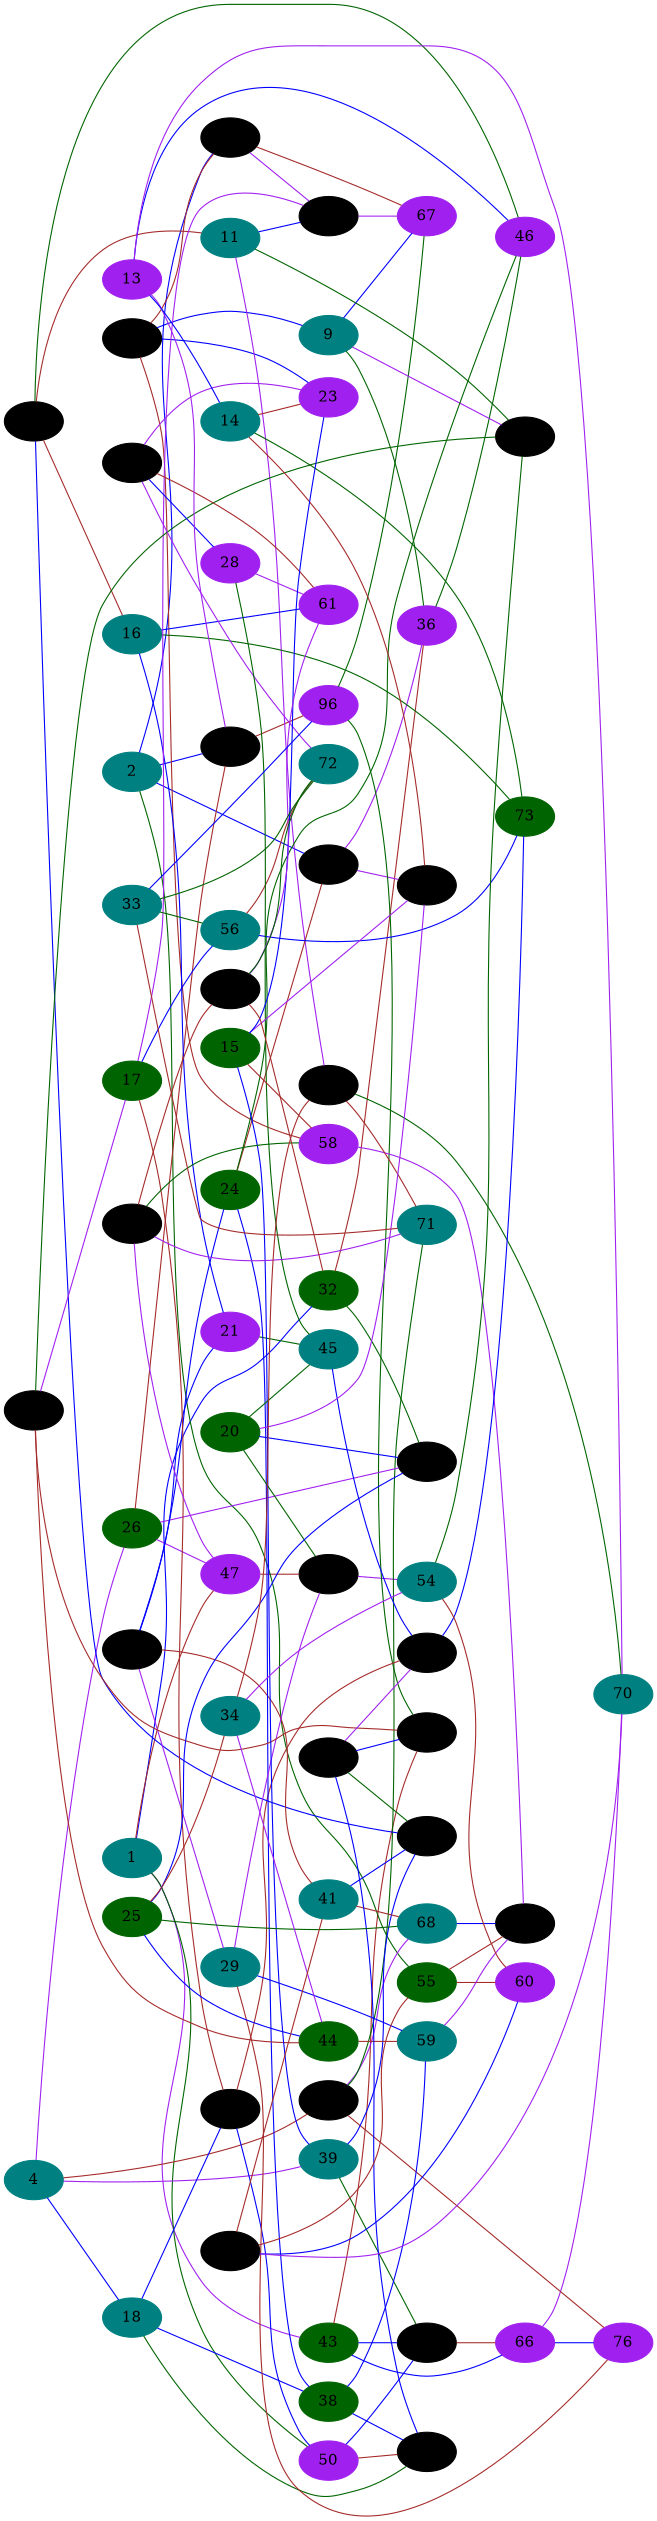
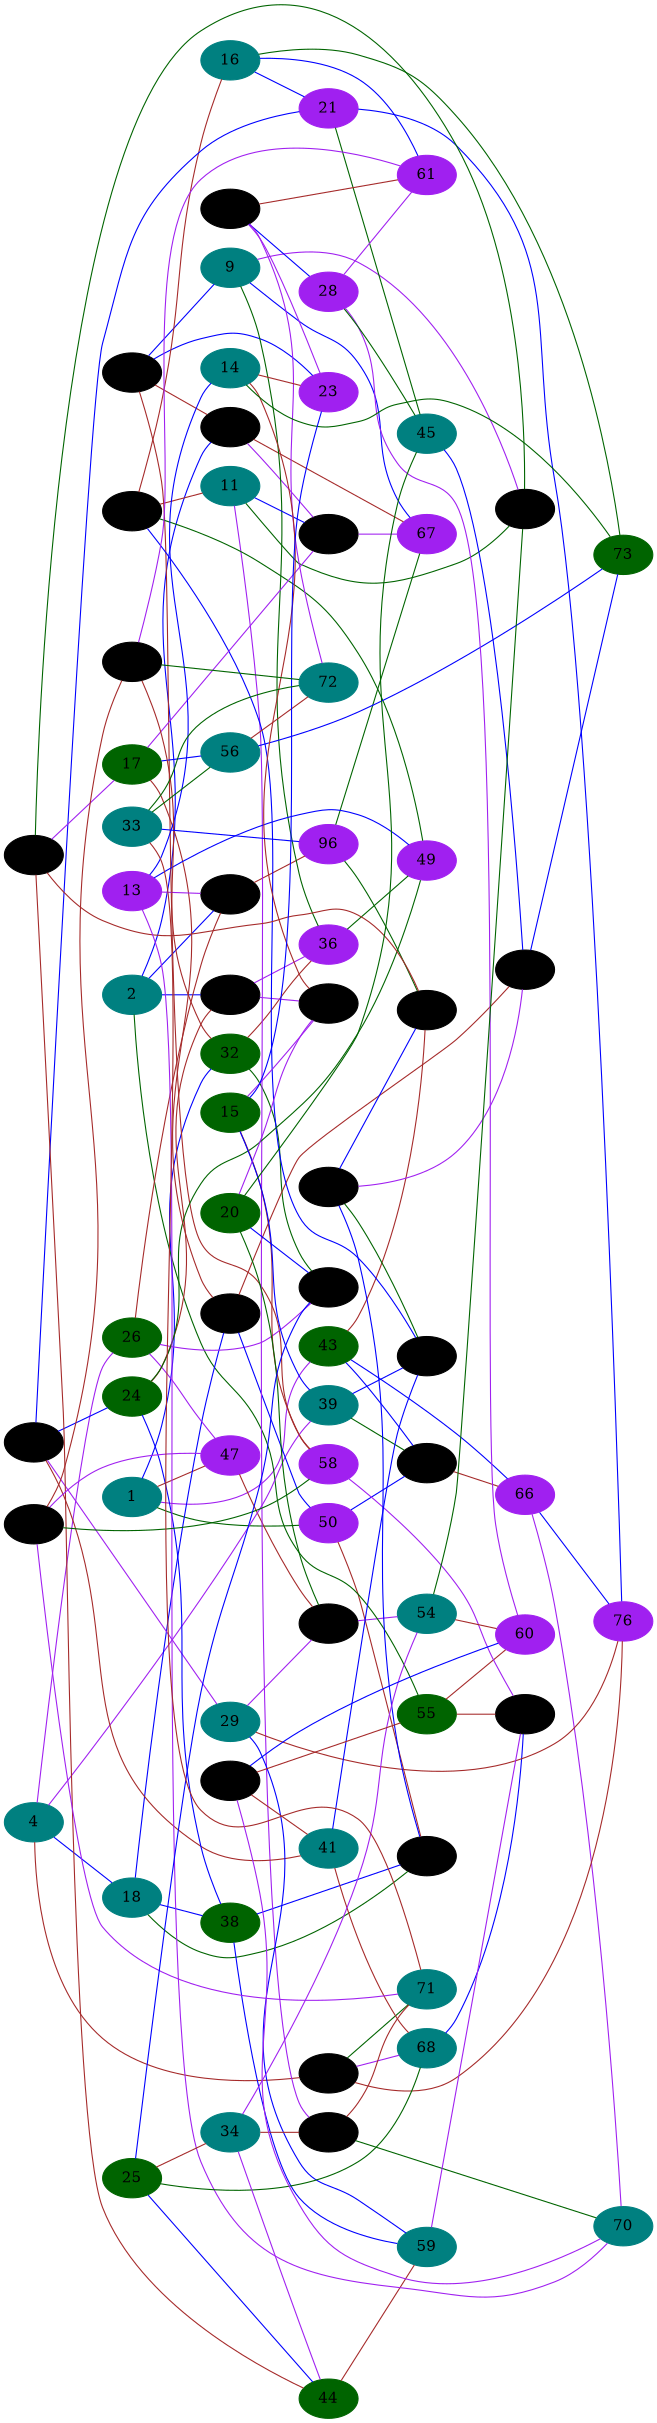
  graph {
    rankdir=LR
    node [color=black style=filled]
    edge [color=blue]
    1 [color=teal]
    32 [color=darkgreen]
    43 [color=darkgreen]
    47 [color=purple]
    50 [color=purple]
    36 [color=purple]
    65
    52
    64
    66 [color=purple]
    51
    62
    2 [color=teal]
    19
    27
    30
    55 [color=darkgreen]
    67 [color=purple]
    48
    42
    n21 [color=purple label=96]
    60 [color=purple]
    69
    3
    9 [color=teal]
    23 [color=purple]
    58 [color=purple]
    57
    4 [color=teal]
    10
    18 [color=teal]
    26 [color=darkgreen]
    39 [color=teal]
    68 [color=teal]
    71 [color=teal]
    n36 [color=purple label=76]
    37
    38 [color=darkgreen]
    53
    11 [color=teal]
    5
    16 [color=teal]
-   49 [color=purple label=46]
+   49 [color=purple]
    40
    21 [color=purple]
    61 [color=purple]
    73 [color=darkgreen]
    6
    24 [color=darkgreen]
    29 [color=teal]
    41 [color=teal]
    45 [color=teal]
    59 [color=teal]
    17 [color=darkgreen]
    7
    44 [color=darkgreen]
    56 [color=teal]
    8
    63
    70 [color=teal]
    12
    28 [color=purple]
    72 [color=teal]
    13 [color=purple]
    14 [color=teal]
    15 [color=darkgreen]
    20 [color=darkgreen]
    54 [color=teal]
    22
    31
    25 [color=darkgreen]
    34 [color=teal]
    33 [color=teal]
    35
    1 -- 32
    1 -- 43 [color=purple]
    1 -- 47 [color=brown]
    1 -- 50 [color=darkgreen]
    32 -- 36 [color=brown]
    32 -- 65 [color=darkgreen]
    43 -- 52 [color=brown]
    43 -- 64
    43 -- 66
    47 -- 51 [color=brown]
    50 -- 64
    50 -- 62 [color=brown]
    36 -- 49 [color=darkgreen]
    64 -- 66 [color=brown]
    66 -- n36
    66 -- 70 [color=purple]
    51 -- 54 [color=purple]
    2 -- 19
    2 -- 27
    2 -- 30
    2 -- 55 [color=darkgreen]
    19 -- 67 [color=brown]
    19 -- 48 [color=purple]
    27 -- 36 [color=purple]
    27 -- 42 [color=purple]
    30 -- n21 [color=brown]
    55 -- 60 [color=brown]
    55 -- 69 [color=brown]
    48 -- 67 [color=purple]
    n21 -- 52 [color=darkgreen]
    n21 -- 67 [color=darkgreen]
    3 -- 19 [color=brown]
    3 -- 9
    3 -- 23
    3 -- 58 [color=brown]
    9 -- 36 [color=darkgreen]
    9 -- 67
    9 -- 57 [color=purple]
    58 -- 69 [color=purple]
    4 -- 10 [color=brown]
    4 -- 18
    4 -- 26 [color=purple]
    4 -- 39 [color=purple]
    10 -- 68 [color=purple]
    10 -- 71 [color=darkgreen]
    10 -- n36 [color=brown]
    18 -- 62 [color=darkgreen]
    18 -- 37
    18 -- 38
    26 -- 47 [color=purple]
    26 -- 65 [color=purple]
    26 -- 30 [color=brown]
    39 -- 64 [color=darkgreen]
    39 -- 53
    68 -- 69
    37 -- 50
    37 -- 63 [color=brown]
    38 -- 62
    38 -- 59
    11 -- 48
    11 -- 57 [color=darkgreen]
    11 -- 40 [color=purple]
    5 -- 53
    5 -- 11 [color=brown]
    5 -- 16 [color=brown]
    5 -- 49 [color=darkgreen]
    16 -- 21
    16 -- 61
    16 -- 73 [color=darkgreen]
    40 -- 71 [color=brown]
    40 -- 70 [color=darkgreen]
+   21 -- n36
    21 -- 45 [color=darkgreen]
    6 -- 21
    6 -- 24
    6 -- 29 [color=purple]
    6 -- 41 [color=brown]
    24 -- 27 [color=brown]
    24 -- 38
    24 -- 49 [color=darkgreen]
    29 -- 51 [color=purple]
    29 -- n36 [color=brown]
    29 -- 59
    41 -- 68 [color=brown]
    41 -- 53
    45 -- 63
    59 -- 69 [color=purple]
    17 -- 48 [color=purple]
    17 -- 37 [color=brown]
    17 -- 56
    7 -- 52 [color=brown]
    7 -- 57 [color=darkgreen]
    7 -- 17 [color=purple]
    7 -- 44 [color=brown]
    44 -- 59 [color=brown]
    56 -- 73
    56 -- 72 [color=brown]
    8 -- 52
    8 -- 62
    8 -- 53 [color=darkgreen]
    8 -- 63 [color=purple]
    63 -- 73
    12 -- 23 [color=purple]
    12 -- 61 [color=brown]
    12 -- 28
    12 -- 72 [color=purple]
+   28 -- 60 [color=purple]
    28 -- 61 [color=purple]
    28 -- 45 [color=darkgreen]
    13 -- 30 [color=purple]
    13 -- 49
    13 -- 70 [color=purple]
    13 -- 14
    14 -- 42 [color=brown]
    14 -- 23 [color=brown]
    14 -- 73 [color=darkgreen]
    15 -- 42 [color=purple]
    15 -- 23
    15 -- 58 [color=brown]
    15 -- 39
    20 -- 65
    20 -- 51 [color=darkgreen]
    20 -- 42 [color=purple]
    20 -- 45 [color=darkgreen]
    54 -- 60 [color=brown]
    54 -- 57 [color=darkgreen]
    22 -- 47 [color=purple]
    22 -- 58 [color=darkgreen]
    22 -- 71 [color=purple]
    22 -- 31 [color=brown]
    31 -- 32 [color=brown]
    31 -- 61 [color=purple]
    31 -- 72 [color=darkgreen]
    25 -- 65
    25 -- 68 [color=darkgreen]
    25 -- 44
    25 -- 34 [color=brown]
    34 -- 40 [color=brown]
    34 -- 44 [color=purple]
    34 -- 54 [color=purple]
    33 -- n21
    33 -- 71 [color=brown]
    33 -- 56 [color=darkgreen]
    33 -- 72 [color=darkgreen]
    35 -- 55 [color=brown]
    35 -- 60
    35 -- 41 [color=brown]
    35 -- 70 [color=purple]
  }
